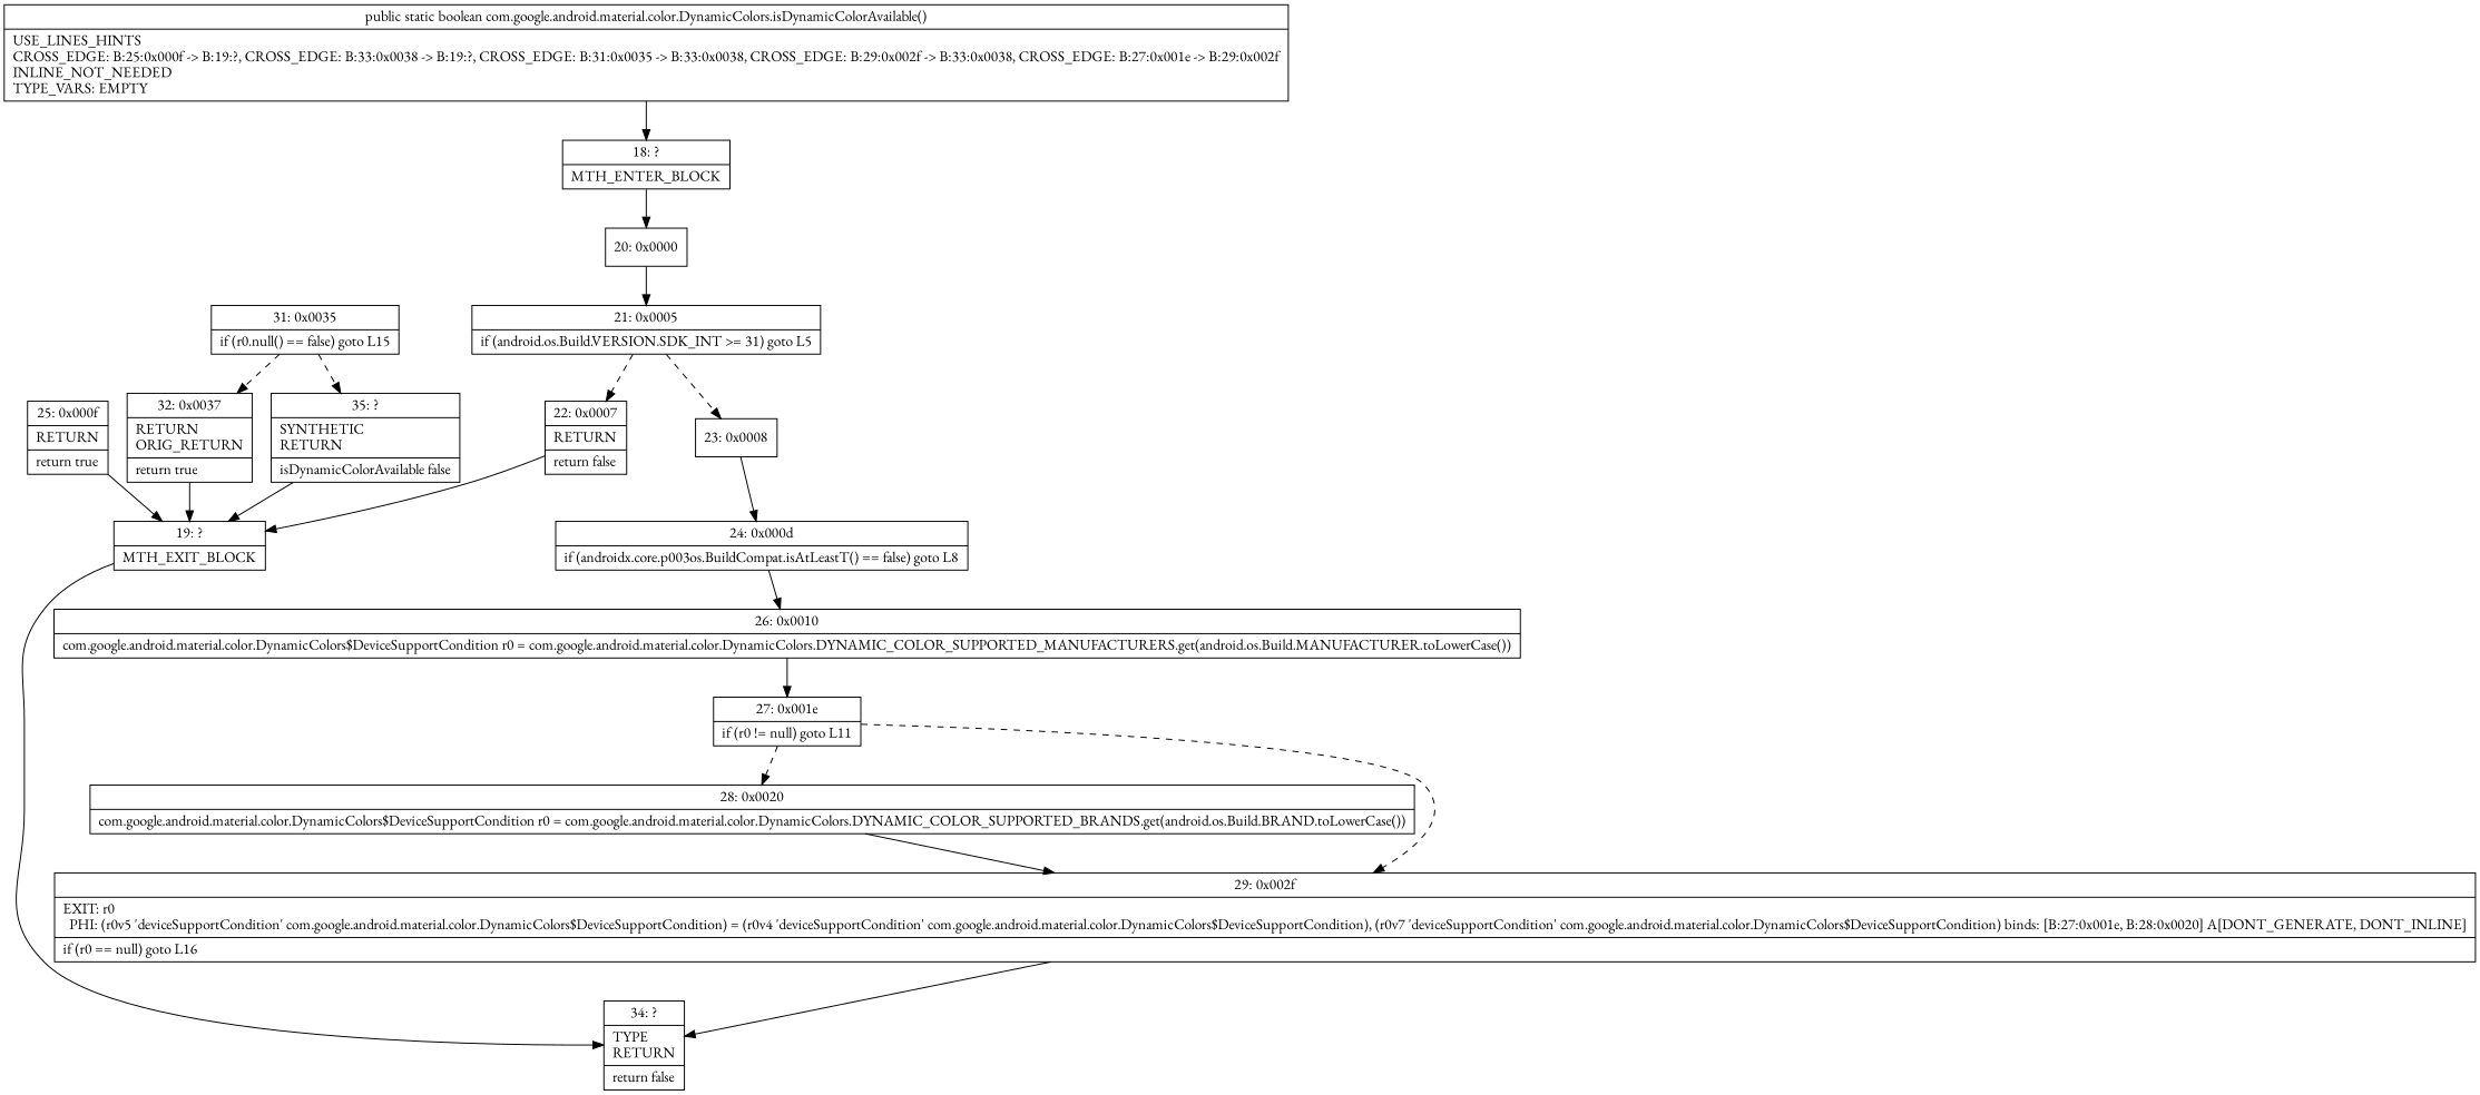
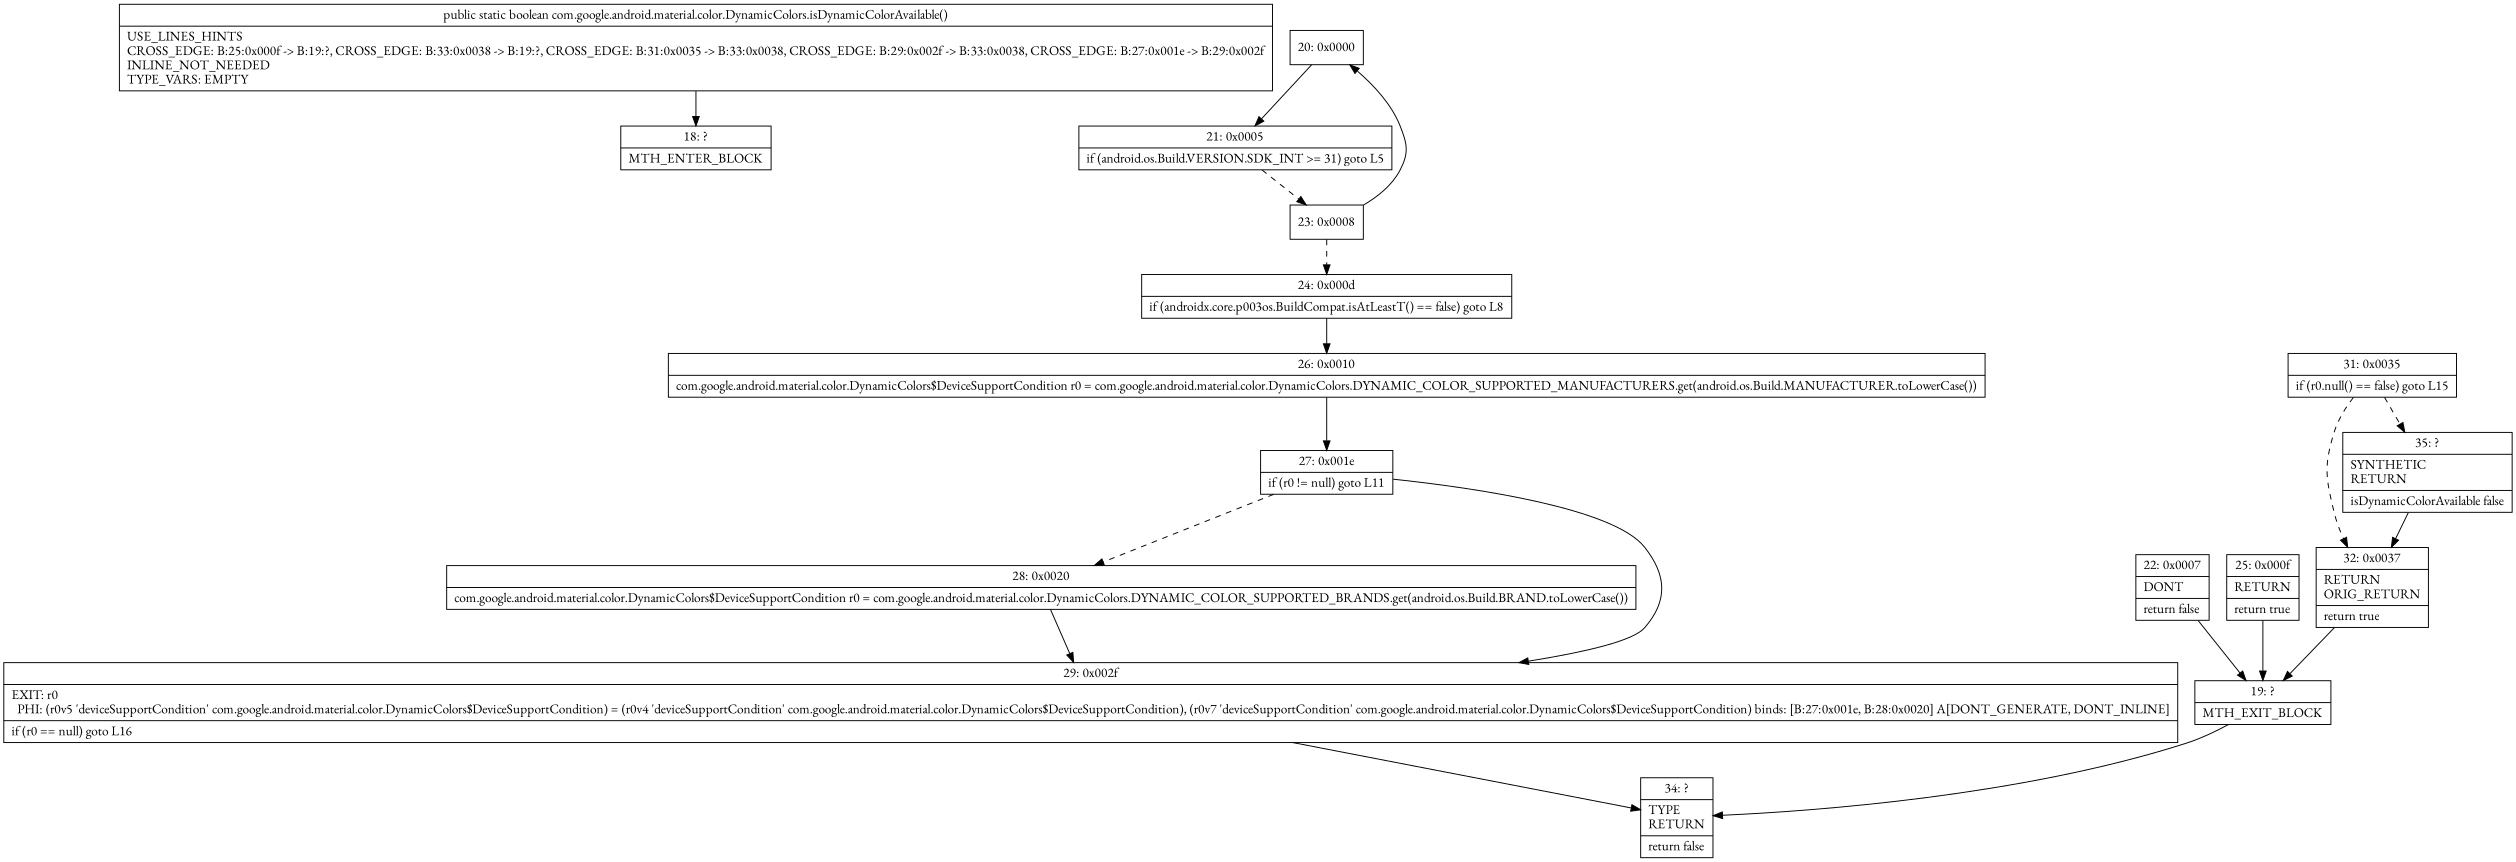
  digraph {
    fontname="EB Garamond"
    node [fontname="EB Garamond" shape=record]
    edge [fontname="EB Garamond"]
    n1 [label="{18\:\ ?|MTH_ENTER_BLOCK\l}"]
    n2 [label="{20\:\ 0x0000}"]
    n3 [label="{21\:\ 0x0005|if (android.os.Build.VERSION.SDK_INT \>= 31) goto L5\l}"]
-   n4 [label="{22\:\ 0x0007|RETURN\l|return false\l}"]
+   n4 [label="{22\:\ 0x0007|DONT\l|return false\l}"]
    n5 [label="{23\:\ 0x0008}"]
    n6 [label="{19\:\ ?|MTH_EXIT_BLOCK\l}"]
    n7 [label="{24\:\ 0x000d|if (androidx.core.p003os.BuildCompat.isAtLeastT() == false) goto L8\l}"]
    n8 [label="{34\:\ ?|TYPE\lRETURN\l|return false\l}"]
    n9 [label="{26\:\ 0x0010|com.google.android.material.color.DynamicColors$DeviceSupportCondition r0 = com.google.android.material.color.DynamicColors.DYNAMIC_COLOR_SUPPORTED_MANUFACTURERS.get(android.os.Build.MANUFACTURER.toLowerCase())\l}"]
    n10 [label="{25\:\ 0x000f|RETURN\l|return true\l}"]
    n11 [label="{27\:\ 0x001e|if (r0 != null) goto L11\l}"]
    n12 [label="{28\:\ 0x0020|com.google.android.material.color.DynamicColors$DeviceSupportCondition r0 = com.google.android.material.color.DynamicColors.DYNAMIC_COLOR_SUPPORTED_BRANDS.get(android.os.Build.BRAND.toLowerCase())\l}"]
    n13 [label="{29\:\ 0x002f|EXIT: r0 \l  PHI: (r0v5 'deviceSupportCondition' com.google.android.material.color.DynamicColors$DeviceSupportCondition) = (r0v4 'deviceSupportCondition' com.google.android.material.color.DynamicColors$DeviceSupportCondition), (r0v7 'deviceSupportCondition' com.google.android.material.color.DynamicColors$DeviceSupportCondition) binds: [B:27:0x001e, B:28:0x0020] A[DONT_GENERATE, DONT_INLINE]\l|if (r0 == null) goto L16\l}"]
    n14 [label="{31\:\ 0x0035|if (r0.null() == false) goto L15\l}"]
    n15 [label="{32\:\ 0x0037|RETURN\lORIG_RETURN\l|return true\l}"]
    n16 [label="{35\:\ ?|SYNTHETIC\lRETURN\l|isDynamicColorAvailable false\l}"]
    n17 [label="{public static boolean com.google.android.material.color.DynamicColors.isDynamicColorAvailable()  | USE_LINES_HINTS\lCROSS_EDGE: B:25:0x000f \-\> B:19:?, CROSS_EDGE: B:33:0x0038 \-\> B:19:?, CROSS_EDGE: B:31:0x0035 \-\> B:33:0x0038, CROSS_EDGE: B:29:0x002f \-\> B:33:0x0038, CROSS_EDGE: B:27:0x001e \-\> B:29:0x002f\lINLINE_NOT_NEEDED\lTYPE_VARS: EMPTY\l}"]
-   n1 -> n2
+   n5 -> n2
    n2 -> n3
-   n3 -> n4 [style=dashed]
    n3 -> n5 [style=dashed]
    n4 -> n6
-   n5 -> n7
+   n5 -> n7 [style=dashed]
    n6 -> n8
    n7 -> n9
    n9 -> n11
    n10 -> n6
    n11 -> n12 [style=dashed]
-   n11 -> n13 [style=dashed]
+   n11 -> n13
    n12 -> n13
    n13 -> n8
    n14 -> n15 [style=dashed]
    n14 -> n16 [style=dashed]
    n15 -> n6
-   n16 -> n6
+   n16 -> n15
    n17 -> n1
  }
